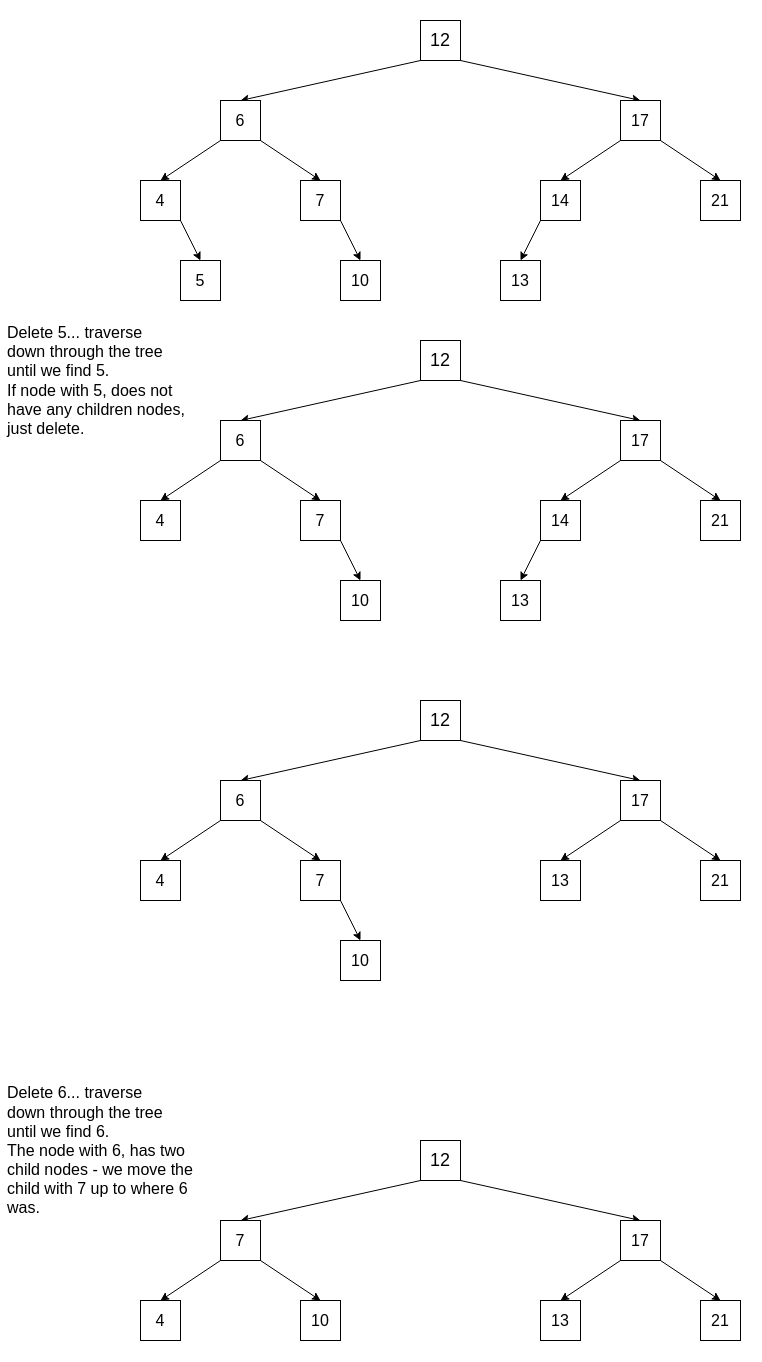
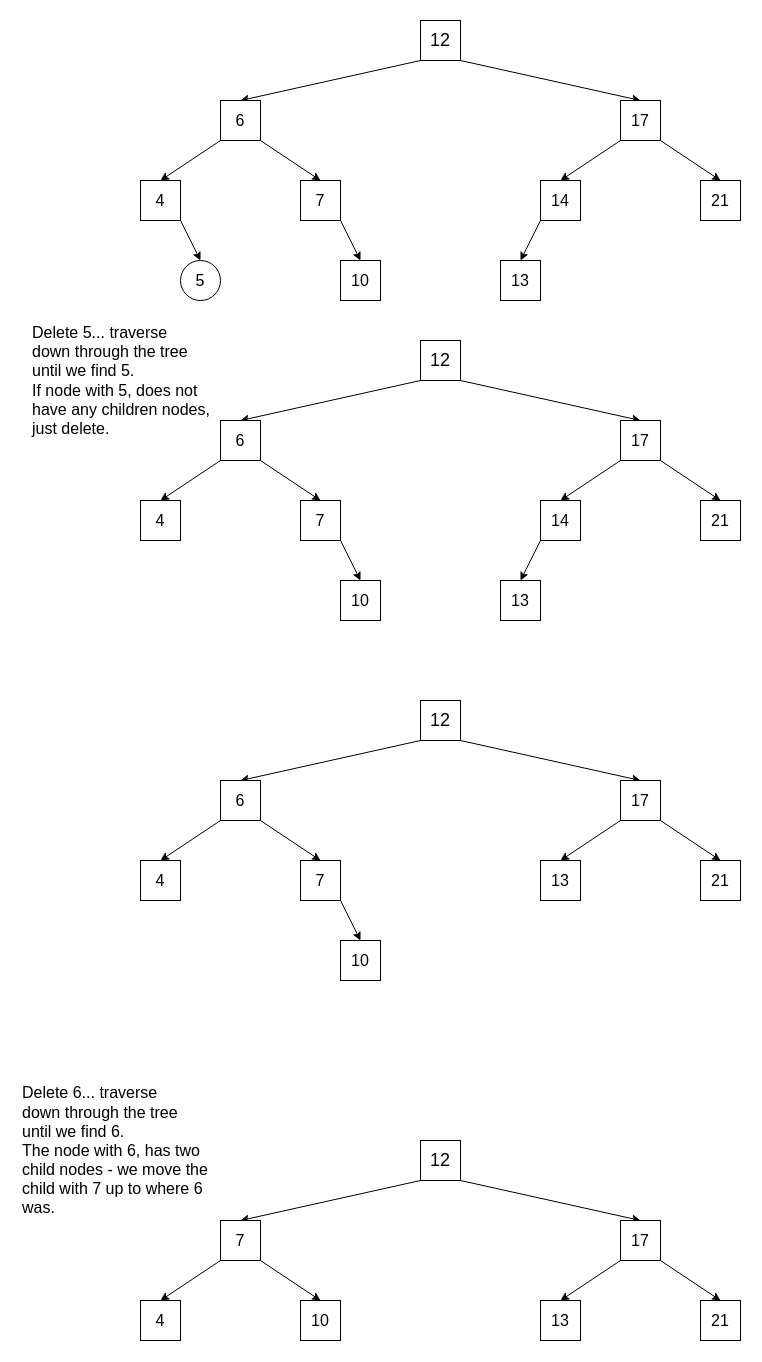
  <mxCell id="0" />
  <mxCell id="1" parent="0" />
  <mxCell id="2" style="rounded=0;orthogonalLoop=1;jettySize=auto;html=1;exitX=0;exitY=1;exitDx=0;exitDy=0;entryX=0.5;entryY=0;entryDx=0;entryDy=0;fontSize=16;" edge="1" parent="1" source="4" target="7"><mxGeometry relative="1" as="geometry" /></mxCell>
  <mxCell id="3" style="edgeStyle=none;rounded=0;orthogonalLoop=1;jettySize=auto;html=1;exitX=1;exitY=1;exitDx=0;exitDy=0;entryX=0.5;entryY=0;entryDx=0;entryDy=0;fontSize=16;" edge="1" parent="1" source="4" target="10"><mxGeometry relative="1" as="geometry" /></mxCell>
  <mxCell id="4" value="&lt;font style=&quot;font-size: 18px&quot;&gt;12&lt;/font&gt;" style="rounded=0;whiteSpace=wrap;html=1;fontSize=16;align=center;" vertex="1" parent="1"><mxGeometry x="420" y="20" width="40" height="40" as="geometry" /></mxCell>
  <mxCell id="5" style="edgeStyle=none;rounded=0;orthogonalLoop=1;jettySize=auto;html=1;exitX=0;exitY=1;exitDx=0;exitDy=0;entryX=0.5;entryY=0;entryDx=0;entryDy=0;fontSize=16;" edge="1" parent="1" source="7" target="12"><mxGeometry relative="1" as="geometry" /></mxCell>
  <mxCell id="6" style="edgeStyle=none;rounded=0;orthogonalLoop=1;jettySize=auto;html=1;exitX=1;exitY=1;exitDx=0;exitDy=0;entryX=0.5;entryY=0;entryDx=0;entryDy=0;fontSize=16;" edge="1" parent="1" source="7" target="14"><mxGeometry relative="1" as="geometry" /></mxCell>
  <mxCell id="7" value="6" style="rounded=0;whiteSpace=wrap;html=1;fontSize=16;align=center;" vertex="1" parent="1"><mxGeometry x="220" y="100" width="40" height="40" as="geometry" /></mxCell>
  <mxCell id="8" style="edgeStyle=none;rounded=0;orthogonalLoop=1;jettySize=auto;html=1;exitX=1;exitY=1;exitDx=0;exitDy=0;entryX=0.5;entryY=0;entryDx=0;entryDy=0;fontSize=16;" edge="1" parent="1" source="10" target="15"><mxGeometry relative="1" as="geometry" /></mxCell>
  <mxCell id="9" style="edgeStyle=none;rounded=0;orthogonalLoop=1;jettySize=auto;html=1;exitX=0;exitY=1;exitDx=0;exitDy=0;entryX=0.5;entryY=0;entryDx=0;entryDy=0;fontSize=16;" edge="1" parent="1" source="10" target="17"><mxGeometry relative="1" as="geometry" /></mxCell>
  <mxCell id="10" value="17" style="rounded=0;whiteSpace=wrap;html=1;fontSize=16;align=center;" vertex="1" parent="1"><mxGeometry x="620" y="100" width="40" height="40" as="geometry" /></mxCell>
  <mxCell id="11" style="edgeStyle=none;rounded=0;orthogonalLoop=1;jettySize=auto;html=1;exitX=1;exitY=1;exitDx=0;exitDy=0;entryX=0.5;entryY=0;entryDx=0;entryDy=0;fontSize=16;" edge="1" parent="1" source="12" target="18"><mxGeometry relative="1" as="geometry" /></mxCell>
  <mxCell id="12" value="4" style="rounded=0;whiteSpace=wrap;html=1;fontSize=16;align=center;" vertex="1" parent="1"><mxGeometry x="140" y="180" width="40" height="40" as="geometry" /></mxCell>
  <mxCell id="13" style="edgeStyle=none;rounded=0;orthogonalLoop=1;jettySize=auto;html=1;exitX=1;exitY=1;exitDx=0;exitDy=0;entryX=0.5;entryY=0;entryDx=0;entryDy=0;fontSize=16;" edge="1" parent="1" source="14" target="20"><mxGeometry relative="1" as="geometry" /></mxCell>
  <mxCell id="14" value="7" style="rounded=0;whiteSpace=wrap;html=1;fontSize=16;align=center;" vertex="1" parent="1"><mxGeometry x="300" y="180" width="40" height="40" as="geometry" /></mxCell>
  <mxCell id="15" value="21" style="rounded=0;whiteSpace=wrap;html=1;fontSize=16;align=center;" vertex="1" parent="1"><mxGeometry x="700" y="180" width="40" height="40" as="geometry" /></mxCell>
  <mxCell id="16" style="edgeStyle=none;rounded=0;orthogonalLoop=1;jettySize=auto;html=1;exitX=0;exitY=1;exitDx=0;exitDy=0;entryX=0.5;entryY=0;entryDx=0;entryDy=0;fontSize=16;" edge="1" parent="1" source="17" target="19"><mxGeometry relative="1" as="geometry" /></mxCell>
  <mxCell id="17" value="14" style="rounded=0;whiteSpace=wrap;html=1;fontSize=16;align=center;" vertex="1" parent="1"><mxGeometry x="540" y="180" width="40" height="40" as="geometry" /></mxCell>
- <mxCell id="18" value="5" style="rounded=0;whiteSpace=wrap;html=1;fontSize=16;align=center;" vertex="1" parent="1"><mxGeometry x="180" y="260" width="40" height="40" as="geometry" /></mxCell>
+ <mxCell id="18" value="5" style="ellipse;whiteSpace=wrap;html=1;fontSize=16;align=center;" vertex="1" parent="1"><mxGeometry x="180" y="260" width="40" height="40" as="geometry" /></mxCell>
  <mxCell id="19" value="13" style="rounded=0;whiteSpace=wrap;html=1;fontSize=16;align=center;" vertex="1" parent="1"><mxGeometry x="500" y="260" width="40" height="40" as="geometry" /></mxCell>
  <mxCell id="20" value="10" style="rounded=0;whiteSpace=wrap;html=1;fontSize=16;align=center;" vertex="1" parent="1"><mxGeometry x="340" y="260" width="40" height="40" as="geometry" /></mxCell>
- <mxCell id="21" value="&lt;div&gt;Delete 5... traverse&lt;/div&gt;&lt;div&gt;down through the tree&lt;/div&gt;&lt;div&gt;until we find 5.&lt;/div&gt;&lt;div&gt;If node with 5, does not&lt;/div&gt;&lt;div&gt;have any children nodes,&lt;/div&gt;&lt;div&gt;just delete.&lt;br&gt;&lt;/div&gt;" style="text;html=1;align=left;verticalAlign=middle;resizable=0;points=[];autosize=1;fontSize=16;" vertex="1" parent="1"><mxGeometry x="5" y="320" width="190" height="120" as="geometry" /></mxCell>
+ <mxCell id="21" value="&lt;div&gt;Delete 5... traverse&lt;/div&gt;&lt;div&gt;down through the tree&lt;/div&gt;&lt;div&gt;until we find 5.&lt;/div&gt;&lt;div&gt;If node with 5, does not&lt;/div&gt;&lt;div&gt;have any children nodes,&lt;/div&gt;&lt;div&gt;just delete.&lt;br&gt;&lt;/div&gt;" style="text;html=1;align=left;verticalAlign=middle;resizable=0;points=[];autosize=1;fontSize=16;" vertex="1" parent="1"><mxGeometry x="30" y="320" width="190" height="120" as="geometry" /></mxCell>
  <mxCell id="22" style="edgeStyle=none;rounded=0;orthogonalLoop=1;jettySize=auto;html=1;exitX=0;exitY=1;exitDx=0;exitDy=0;entryX=0.5;entryY=0;entryDx=0;entryDy=0;fontSize=16;" edge="1" parent="1" source="24" target="27"><mxGeometry relative="1" as="geometry" /></mxCell>
  <mxCell id="23" style="edgeStyle=none;rounded=0;orthogonalLoop=1;jettySize=auto;html=1;exitX=1;exitY=1;exitDx=0;exitDy=0;entryX=0.5;entryY=0;entryDx=0;entryDy=0;fontSize=16;" edge="1" parent="1" source="24" target="30"><mxGeometry relative="1" as="geometry" /></mxCell>
  <mxCell id="24" value="&lt;font style=&quot;font-size: 18px&quot;&gt;12&lt;/font&gt;" style="rounded=0;whiteSpace=wrap;html=1;fontSize=16;align=center;" vertex="1" parent="1"><mxGeometry x="420" y="340" width="40" height="40" as="geometry" /></mxCell>
  <mxCell id="25" style="edgeStyle=none;rounded=0;orthogonalLoop=1;jettySize=auto;html=1;exitX=0;exitY=1;exitDx=0;exitDy=0;entryX=0.5;entryY=0;entryDx=0;entryDy=0;fontSize=16;" edge="1" parent="1" source="27" target="31"><mxGeometry relative="1" as="geometry" /></mxCell>
  <mxCell id="26" style="edgeStyle=none;rounded=0;orthogonalLoop=1;jettySize=auto;html=1;exitX=1;exitY=1;exitDx=0;exitDy=0;entryX=0.5;entryY=0;entryDx=0;entryDy=0;fontSize=16;" edge="1" parent="1" source="27" target="33"><mxGeometry relative="1" as="geometry" /></mxCell>
  <mxCell id="27" value="6" style="rounded=0;whiteSpace=wrap;html=1;fontSize=16;align=center;" vertex="1" parent="1"><mxGeometry x="220" y="420" width="40" height="40" as="geometry" /></mxCell>
  <mxCell id="28" style="edgeStyle=none;rounded=0;orthogonalLoop=1;jettySize=auto;html=1;exitX=1;exitY=1;exitDx=0;exitDy=0;entryX=0.5;entryY=0;entryDx=0;entryDy=0;fontSize=16;" edge="1" parent="1" source="30" target="34"><mxGeometry relative="1" as="geometry" /></mxCell>
  <mxCell id="29" style="edgeStyle=none;rounded=0;orthogonalLoop=1;jettySize=auto;html=1;exitX=0;exitY=1;exitDx=0;exitDy=0;entryX=0.5;entryY=0;entryDx=0;entryDy=0;fontSize=16;" edge="1" parent="1" source="30" target="36"><mxGeometry relative="1" as="geometry" /></mxCell>
  <mxCell id="30" value="17" style="rounded=0;whiteSpace=wrap;html=1;fontSize=16;align=center;" vertex="1" parent="1"><mxGeometry x="620" y="420" width="40" height="40" as="geometry" /></mxCell>
  <mxCell id="31" value="4" style="rounded=0;whiteSpace=wrap;html=1;fontSize=16;align=center;" vertex="1" parent="1"><mxGeometry x="140" y="500" width="40" height="40" as="geometry" /></mxCell>
  <mxCell id="32" style="edgeStyle=none;rounded=0;orthogonalLoop=1;jettySize=auto;html=1;exitX=1;exitY=1;exitDx=0;exitDy=0;entryX=0.5;entryY=0;entryDx=0;entryDy=0;fontSize=16;" edge="1" parent="1" source="33" target="38"><mxGeometry relative="1" as="geometry" /></mxCell>
  <mxCell id="33" value="7" style="rounded=0;whiteSpace=wrap;html=1;fontSize=16;align=center;" vertex="1" parent="1"><mxGeometry x="300" y="500" width="40" height="40" as="geometry" /></mxCell>
  <mxCell id="34" value="21" style="rounded=0;whiteSpace=wrap;html=1;fontSize=16;align=center;" vertex="1" parent="1"><mxGeometry x="700" y="500" width="40" height="40" as="geometry" /></mxCell>
  <mxCell id="35" style="edgeStyle=none;rounded=0;orthogonalLoop=1;jettySize=auto;html=1;exitX=0;exitY=1;exitDx=0;exitDy=0;entryX=0.5;entryY=0;entryDx=0;entryDy=0;fontSize=16;" edge="1" parent="1" source="36" target="37"><mxGeometry relative="1" as="geometry" /></mxCell>
  <mxCell id="36" value="14" style="rounded=0;whiteSpace=wrap;html=1;fontSize=16;align=center;" vertex="1" parent="1"><mxGeometry x="540" y="500" width="40" height="40" as="geometry" /></mxCell>
  <mxCell id="37" value="13" style="rounded=0;whiteSpace=wrap;html=1;fontSize=16;align=center;" vertex="1" parent="1"><mxGeometry x="500" y="580" width="40" height="40" as="geometry" /></mxCell>
  <mxCell id="38" value="10" style="rounded=0;whiteSpace=wrap;html=1;fontSize=16;align=center;" vertex="1" parent="1"><mxGeometry x="340" y="580" width="40" height="40" as="geometry" /></mxCell>
  <mxCell id="39" value="13" style="rounded=0;whiteSpace=wrap;html=1;fontSize=16;align=center;" vertex="1" parent="1"><mxGeometry x="500" y="580" width="40" height="40" as="geometry" /></mxCell>
  <mxCell id="40" style="edgeStyle=none;rounded=0;orthogonalLoop=1;jettySize=auto;html=1;exitX=0;exitY=1;exitDx=0;exitDy=0;entryX=0.5;entryY=0;entryDx=0;entryDy=0;fontSize=16;" edge="1" parent="1" source="42" target="45"><mxGeometry relative="1" as="geometry" /></mxCell>
  <mxCell id="41" style="edgeStyle=none;rounded=0;orthogonalLoop=1;jettySize=auto;html=1;exitX=1;exitY=1;exitDx=0;exitDy=0;entryX=0.5;entryY=0;entryDx=0;entryDy=0;fontSize=16;" edge="1" parent="1" source="42" target="48"><mxGeometry relative="1" as="geometry" /></mxCell>
  <mxCell id="42" value="&lt;font style=&quot;font-size: 18px&quot;&gt;12&lt;/font&gt;" style="rounded=0;whiteSpace=wrap;html=1;fontSize=16;align=center;" vertex="1" parent="1"><mxGeometry x="420" y="700" width="40" height="40" as="geometry" /></mxCell>
  <mxCell id="43" style="edgeStyle=none;rounded=0;orthogonalLoop=1;jettySize=auto;html=1;exitX=0;exitY=1;exitDx=0;exitDy=0;entryX=0.5;entryY=0;entryDx=0;entryDy=0;fontSize=16;" edge="1" parent="1" source="45" target="49"><mxGeometry relative="1" as="geometry" /></mxCell>
  <mxCell id="44" style="edgeStyle=none;rounded=0;orthogonalLoop=1;jettySize=auto;html=1;exitX=1;exitY=1;exitDx=0;exitDy=0;entryX=0.5;entryY=0;entryDx=0;entryDy=0;fontSize=16;" edge="1" parent="1" source="45" target="51"><mxGeometry relative="1" as="geometry" /></mxCell>
  <mxCell id="45" value="6" style="rounded=0;whiteSpace=wrap;html=1;fontSize=16;align=center;" vertex="1" parent="1"><mxGeometry x="220" y="780" width="40" height="40" as="geometry" /></mxCell>
  <mxCell id="46" style="edgeStyle=none;rounded=0;orthogonalLoop=1;jettySize=auto;html=1;exitX=0;exitY=1;exitDx=0;exitDy=0;entryX=0.5;entryY=0;entryDx=0;entryDy=0;fontSize=16;" edge="1" parent="1" source="48" target="54"><mxGeometry relative="1" as="geometry" /></mxCell>
  <mxCell id="47" style="edgeStyle=none;rounded=0;orthogonalLoop=1;jettySize=auto;html=1;exitX=1;exitY=1;exitDx=0;exitDy=0;entryX=0.5;entryY=0;entryDx=0;entryDy=0;fontSize=16;" edge="1" parent="1" source="48" target="52"><mxGeometry relative="1" as="geometry" /></mxCell>
  <mxCell id="48" value="17" style="rounded=0;whiteSpace=wrap;html=1;fontSize=16;align=center;" vertex="1" parent="1"><mxGeometry x="620" y="780" width="40" height="40" as="geometry" /></mxCell>
  <mxCell id="49" value="4" style="rounded=0;whiteSpace=wrap;html=1;fontSize=16;align=center;" vertex="1" parent="1"><mxGeometry x="140" y="860" width="40" height="40" as="geometry" /></mxCell>
  <mxCell id="50" style="edgeStyle=none;rounded=0;orthogonalLoop=1;jettySize=auto;html=1;exitX=1;exitY=1;exitDx=0;exitDy=0;entryX=0.5;entryY=0;entryDx=0;entryDy=0;fontSize=16;" edge="1" parent="1" source="51" target="53"><mxGeometry relative="1" as="geometry" /></mxCell>
  <mxCell id="51" value="7" style="rounded=0;whiteSpace=wrap;html=1;fontSize=16;align=center;" vertex="1" parent="1"><mxGeometry x="300" y="860" width="40" height="40" as="geometry" /></mxCell>
  <mxCell id="52" value="21" style="rounded=0;whiteSpace=wrap;html=1;fontSize=16;align=center;" vertex="1" parent="1"><mxGeometry x="700" y="860" width="40" height="40" as="geometry" /></mxCell>
  <mxCell id="53" value="10" style="rounded=0;whiteSpace=wrap;html=1;fontSize=16;align=center;" vertex="1" parent="1"><mxGeometry x="340" y="940" width="40" height="40" as="geometry" /></mxCell>
  <mxCell id="54" value="13" style="rounded=0;whiteSpace=wrap;html=1;fontSize=16;align=center;" vertex="1" parent="1"><mxGeometry x="540" y="860" width="40" height="40" as="geometry" /></mxCell>
- <mxCell id="55" value="&lt;div&gt;Delete 6... traverse&lt;/div&gt;&lt;div&gt;down through the tree&lt;/div&gt;&lt;div&gt;until we find 6.&lt;/div&gt;&lt;div&gt;The node with 6, has two &lt;br&gt;&lt;/div&gt;&lt;div&gt;child nodes - we move the &lt;br&gt;&lt;/div&gt;&lt;div&gt;child with 7 up to where 6 &lt;br&gt;&lt;/div&gt;&lt;div&gt;was.&lt;br&gt;&lt;/div&gt;" style="text;html=1;align=left;verticalAlign=middle;resizable=0;points=[];autosize=1;fontSize=16;" vertex="1" parent="1"><mxGeometry x="5" y="1080" width="200" height="140" as="geometry" /></mxCell>
+ <mxCell id="55" value="&lt;div&gt;Delete 6... traverse&lt;/div&gt;&lt;div&gt;down through the tree&lt;/div&gt;&lt;div&gt;until we find 6.&lt;/div&gt;&lt;div&gt;The node with 6, has two &lt;br&gt;&lt;/div&gt;&lt;div&gt;child nodes - we move the &lt;br&gt;&lt;/div&gt;&lt;div&gt;child with 7 up to where 6 &lt;br&gt;&lt;/div&gt;&lt;div&gt;was.&lt;br&gt;&lt;/div&gt;" style="text;html=1;align=left;verticalAlign=middle;resizable=0;points=[];autosize=1;fontSize=16;" vertex="1" parent="1"><mxGeometry x="20" y="1080" width="200" height="140" as="geometry" /></mxCell>
  <mxCell id="56" style="edgeStyle=none;rounded=0;orthogonalLoop=1;jettySize=auto;html=1;exitX=0;exitY=1;exitDx=0;exitDy=0;entryX=0.5;entryY=0;entryDx=0;entryDy=0;fontSize=16;" edge="1" parent="1" source="58"><mxGeometry relative="1" as="geometry"><mxPoint x="240" y="1220" as="targetPoint" /></mxGeometry></mxCell>
  <mxCell id="57" style="edgeStyle=none;rounded=0;orthogonalLoop=1;jettySize=auto;html=1;exitX=1;exitY=1;exitDx=0;exitDy=0;entryX=0.5;entryY=0;entryDx=0;entryDy=0;fontSize=16;" edge="1" parent="1" source="58" target="62"><mxGeometry relative="1" as="geometry" /></mxCell>
  <mxCell id="58" value="&lt;font style=&quot;font-size: 18px&quot;&gt;12&lt;/font&gt;" style="rounded=0;whiteSpace=wrap;html=1;fontSize=16;align=center;" vertex="1" parent="1"><mxGeometry x="420" y="1140" width="40" height="40" as="geometry" /></mxCell>
  <mxCell id="59" style="edgeStyle=none;rounded=0;orthogonalLoop=1;jettySize=auto;html=1;exitX=0;exitY=1;exitDx=0;exitDy=0;entryX=0.5;entryY=0;entryDx=0;entryDy=0;fontSize=16;" edge="1" parent="1" target="63"><mxGeometry relative="1" as="geometry"><mxPoint x="220" y="1260" as="sourcePoint" /></mxGeometry></mxCell>
  <mxCell id="60" style="edgeStyle=none;rounded=0;orthogonalLoop=1;jettySize=auto;html=1;exitX=0;exitY=1;exitDx=0;exitDy=0;entryX=0.5;entryY=0;entryDx=0;entryDy=0;fontSize=16;" edge="1" parent="1" source="62" target="68"><mxGeometry relative="1" as="geometry" /></mxCell>
  <mxCell id="61" style="edgeStyle=none;rounded=0;orthogonalLoop=1;jettySize=auto;html=1;exitX=1;exitY=1;exitDx=0;exitDy=0;entryX=0.5;entryY=0;entryDx=0;entryDy=0;fontSize=16;" edge="1" parent="1" source="62" target="66"><mxGeometry relative="1" as="geometry" /></mxCell>
  <mxCell id="62" value="17" style="rounded=0;whiteSpace=wrap;html=1;fontSize=16;align=center;" vertex="1" parent="1"><mxGeometry x="620" y="1220" width="40" height="40" as="geometry" /></mxCell>
  <mxCell id="63" value="4" style="rounded=0;whiteSpace=wrap;html=1;fontSize=16;align=center;" vertex="1" parent="1"><mxGeometry x="140" y="1300" width="40" height="40" as="geometry" /></mxCell>
  <mxCell id="64" style="edgeStyle=none;rounded=0;orthogonalLoop=1;jettySize=auto;html=1;exitX=1;exitY=1;exitDx=0;exitDy=0;entryX=0.5;entryY=0;entryDx=0;entryDy=0;fontSize=16;" edge="1" parent="1" source="65" target="67"><mxGeometry relative="1" as="geometry" /></mxCell>
  <mxCell id="65" value="7" style="rounded=0;whiteSpace=wrap;html=1;fontSize=16;align=center;" vertex="1" parent="1"><mxGeometry x="220" y="1220" width="40" height="40" as="geometry" /></mxCell>
  <mxCell id="66" value="21" style="rounded=0;whiteSpace=wrap;html=1;fontSize=16;align=center;" vertex="1" parent="1"><mxGeometry x="700" y="1300" width="40" height="40" as="geometry" /></mxCell>
  <mxCell id="67" value="10" style="rounded=0;whiteSpace=wrap;html=1;fontSize=16;align=center;" vertex="1" parent="1"><mxGeometry x="300" y="1300" width="40" height="40" as="geometry" /></mxCell>
  <mxCell id="68" value="13" style="rounded=0;whiteSpace=wrap;html=1;fontSize=16;align=center;" vertex="1" parent="1"><mxGeometry x="540" y="1300" width="40" height="40" as="geometry" /></mxCell>
